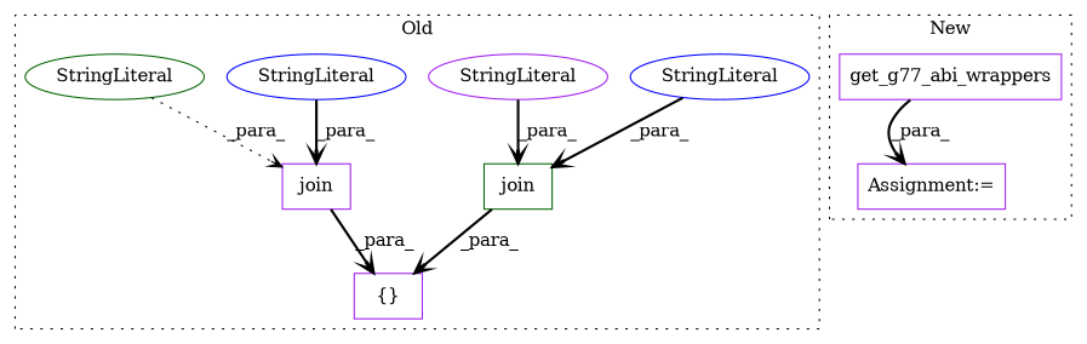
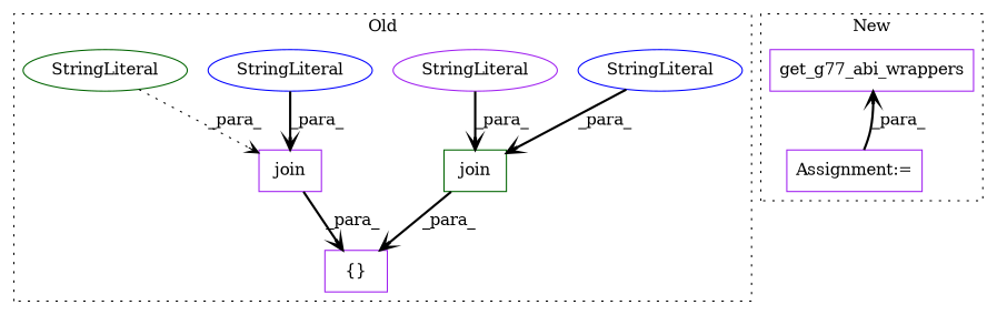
  digraph {
    node [a=45 l="5,1" shape=box color=purple]
    edge [style=bold arrowhead=vee]
    n1 [a=32 label=join s="1987,2019"]
    n2 [a=4 l="1,1" label="{}" s="1928,2020"]
    n3 [a=32 label=join s="1952,1985" color=darkgreen]
    n4 [l=5 label=StringLiteral s=1957 shape=ellipse color=blue]
    n5 [l=22 label=StringLiteral s=1963 shape=ellipse]
    n6 [l=5 label=StringLiteral s=1992 shape=ellipse color=blue]
    n7 [l=21 label=StringLiteral s=1998 shape=ellipse color=darkgreen]
    n8 [a=32 l="21,1" label=get_g77_abi_wrappers s="1413,1444"]
    n9 [a=7 l=2 label="Assignment:=" s=1411]
    subgraph cluster_1 {
      label=Old
      style=dotted
      n1
      n2
      n3
      n4
      n5
      n6
      n7
    }
    subgraph cluster_2 {
      label=New
      style=dotted
      n8
      n9
    }
    n1 -> n2 [label=_para_]
    n3 -> n2 [label=_para_]
    n4 -> n3 [label=_para_]
    n5 -> n3 [label=_para_]
    n6 -> n1 [label=_para_]
    n7 -> n1 [label=_para_ style=dotted]
-   n8 -> n9 [label=_para_]
+   n9 -> n8 [label=_para_]
  }
